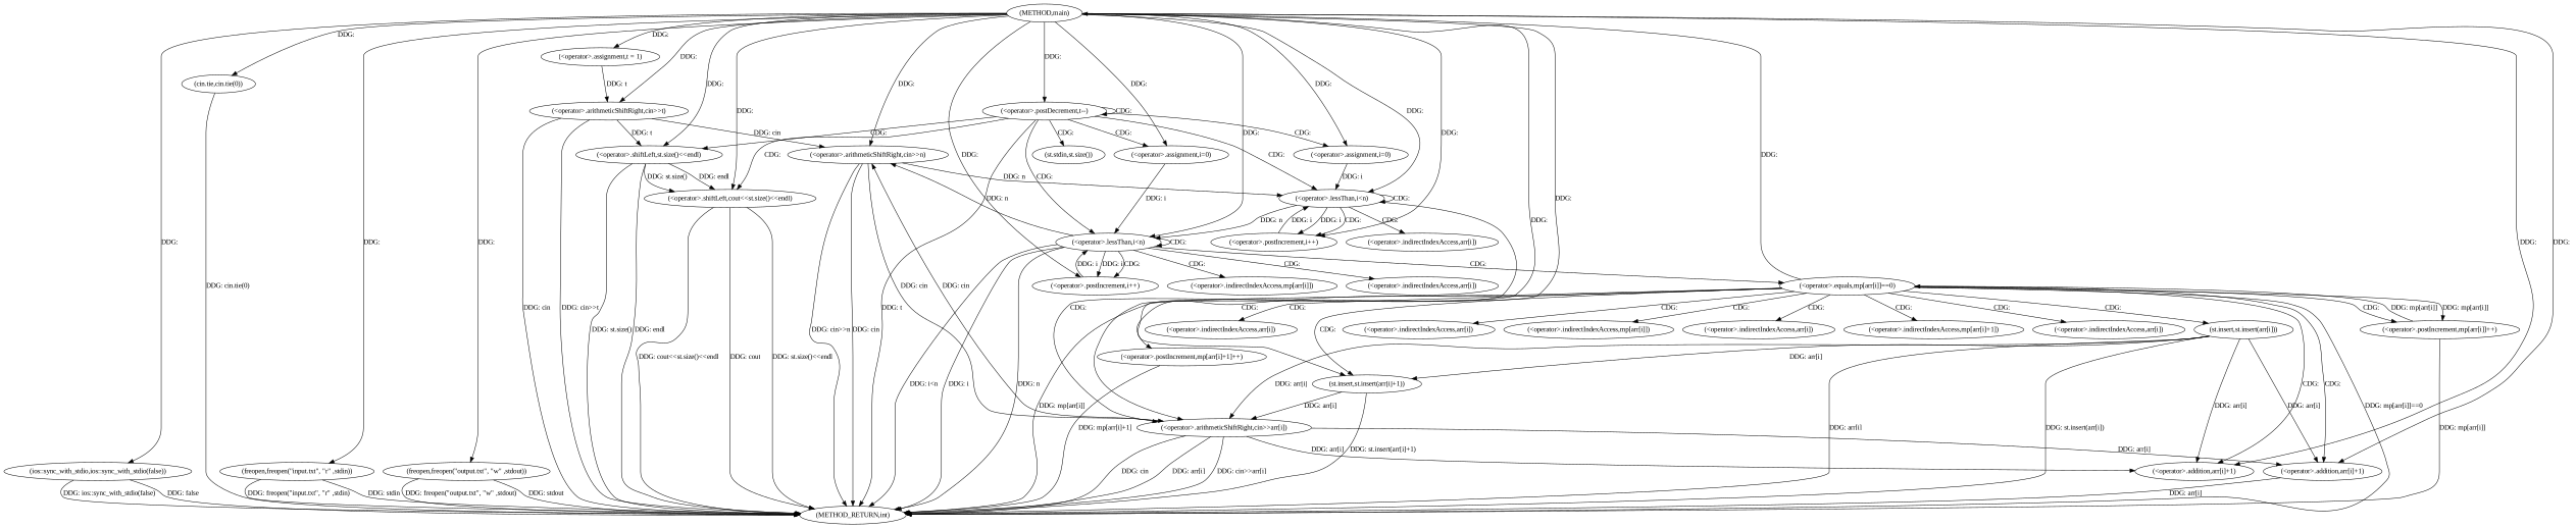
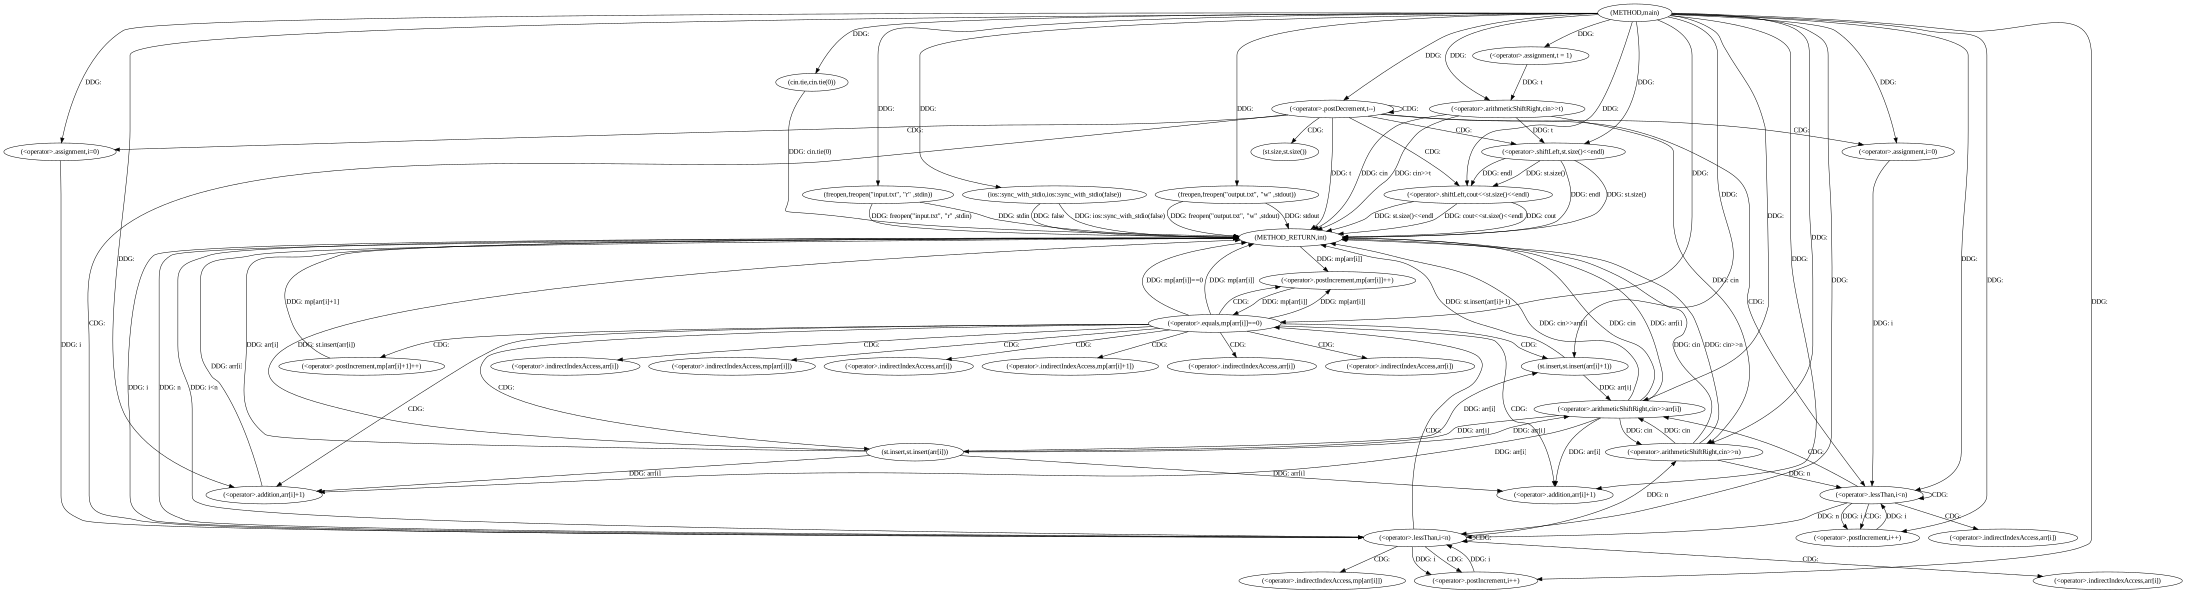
  digraph {
    fontname="Liberation Serif"
    node [fontname="Liberation Serif"]
    edge [fontname="Liberation Serif"]
    n1 [label="(METHOD,main)"]
    n2 [label="(ios::sync_with_stdio,ios::sync_with_stdio(false))"]
    n3 [label="(cin.tie,cin.tie(0))"]
    n4 [label="(freopen,freopen(\"input.txt\", \"r\" ,stdin))"]
    n5 [label="(freopen,freopen(\"output.txt\", \"w\" ,stdout))"]
    n6 [label="(<operator>.assignment,t = 1)"]
    n7 [label="(<operator>.arithmeticShiftRight,cin>>t)"]
    n8 [label="(<operator>.postDecrement,t--)"]
    n9 [label="(<operator>.arithmeticShiftRight,cin>>n)"]
    n10 [label="(<operator>.shiftLeft,cout<<st.size()<<endl)"]
    n11 [label="(<operator>.assignment,i=0)"]
    n12 [label="(<operator>.lessThan,i<n)"]
    n13 [label="(<operator>.postIncrement,i++)"]
    n14 [label="(<operator>.assignment,i=0)"]
    n15 [label="(<operator>.lessThan,i<n)"]
    n16 [label="(<operator>.postIncrement,i++)"]
    n17 [label="(<operator>.arithmeticShiftRight,cin>>arr[i])"]
    n18 [label="(<operator>.shiftLeft,st.size()<<endl)"]
    n19 [label="(<operator>.equals,mp[arr[i]]==0)"]
    n20 [label="(st.insert,st.insert(arr[i]+1))"]
    n21 [label="(<operator>.addition,arr[i]+1)"]
    n22 [label="(<operator>.addition,arr[i]+1)"]
    n23 [label="(METHOD_RETURN,int)"]
-   n24 [label="(st.stdin,st.size())"]
+   n24 [label="(st.size,st.size())"]
    n25 [label="(<operator>.indirectIndexAccess,arr[i])"]
    n26 [label="(<operator>.indirectIndexAccess,mp[arr[i]])"]
    n27 [label="(<operator>.indirectIndexAccess,arr[i])"]
    n28 [label="(st.insert,st.insert(arr[i]))"]
    n29 [label="(<operator>.postIncrement,mp[arr[i]]++)"]
    n30 [label="(<operator>.postIncrement,mp[arr[i]+1]++)"]
    n31 [label="(<operator>.indirectIndexAccess,arr[i])"]
    n32 [label="(<operator>.indirectIndexAccess,mp[arr[i]])"]
    n33 [label="(<operator>.indirectIndexAccess,arr[i])"]
    n34 [label="(<operator>.indirectIndexAccess,mp[arr[i]+1])"]
    n35 [label="(<operator>.indirectIndexAccess,arr[i])"]
    n36 [label="(<operator>.indirectIndexAccess,arr[i])"]
    n1 -> n2 [label="DDG: "]
    n1 -> n3 [label="DDG: "]
    n1 -> n4 [label="DDG: "]
    n1 -> n5 [label="DDG: "]
    n1 -> n6 [label="DDG: "]
    n1 -> n7 [label="DDG: "]
    n1 -> n8 [label="DDG: "]
    n1 -> n9 [label="DDG: "]
    n1 -> n10 [label="DDG: "]
    n1 -> n11 [label="DDG: "]
    n1 -> n12 [label="DDG: "]
    n1 -> n13 [label="DDG: "]
    n1 -> n14 [label="DDG: "]
    n1 -> n15 [label="DDG: "]
    n1 -> n16 [label="DDG: "]
    n1 -> n17 [label="DDG: "]
    n1 -> n18 [label="DDG: "]
-   n19 -> n1 [label="DDG: "]
+   n1 -> n19 [label="DDG: "]
    n1 -> n20 [label="DDG: "]
    n1 -> n21 [label="DDG: "]
    n1 -> n22 [label="DDG: "]
    n2 -> n23 [label="DDG: ios::sync_with_stdio(false)"]
    n2 -> n23 [label="DDG: false"]
    n3 -> n23 [label="DDG: cin.tie(0)"]
    n4 -> n23 [label="DDG: freopen(\"input.txt\", \"r\" ,stdin)"]
    n4 -> n23 [label="DDG: stdin"]
    n5 -> n23 [label="DDG: freopen(\"output.txt\", \"w\" ,stdout)"]
    n5 -> n23 [label="DDG: stdout"]
    n6 -> n7 [label="DDG: t"]
    n7 -> n9 [label="DDG: cin"]
    n7 -> n18 [label="DDG: t"]
    n7 -> n23 [label="DDG: cin"]
    n7 -> n23 [label="DDG: cin>>t"]
    n8 -> n8 [label="CDG: "]
    n8 -> n10 [label="CDG: "]
    n8 -> n11 [label="CDG: "]
    n8 -> n12 [label="CDG: "]
    n8 -> n14 [label="CDG: "]
    n8 -> n15 [label="CDG: "]
    n8 -> n18 [label="CDG: "]
    n8 -> n23 [label="DDG: t"]
    n8 -> n24 [label="CDG: "]
    n9 -> n12 [label="DDG: n"]
    n9 -> n17 [label="DDG: cin"]
    n9 -> n23 [label="DDG: cin"]
    n9 -> n23 [label="DDG: cin>>n"]
    n10 -> n23 [label="DDG: st.size()<<endl"]
    n10 -> n23 [label="DDG: cout<<st.size()<<endl"]
    n10 -> n23 [label="DDG: cout"]
    n11 -> n12 [label="DDG: i"]
    n12 -> n12 [label="CDG: "]
    n12 -> n13 [label="DDG: i"]
    n12 -> n13 [label="CDG: "]
    n12 -> n15 [label="DDG: n"]
    n12 -> n17 [label="CDG: "]
    n12 -> n25 [label="CDG: "]
    n13 -> n12 [label="DDG: i"]
    n14 -> n15 [label="DDG: i"]
    n15 -> n9 [label="DDG: n"]
    n15 -> n15 [label="CDG: "]
    n15 -> n16 [label="DDG: i"]
    n15 -> n16 [label="CDG: "]
    n15 -> n19 [label="CDG: "]
    n15 -> n23 [label="DDG: i"]
    n15 -> n23 [label="DDG: n"]
    n15 -> n23 [label="DDG: i<n"]
    n15 -> n26 [label="CDG: "]
    n15 -> n27 [label="CDG: "]
    n16 -> n15 [label="DDG: i"]
    n17 -> n9 [label="DDG: cin"]
    n17 -> n21 [label="DDG: arr[i]"]
    n17 -> n22 [label="DDG: arr[i]"]
    n17 -> n23 [label="DDG: cin"]
    n17 -> n23 [label="DDG: arr[i]"]
    n17 -> n23 [label="DDG: cin>>arr[i]"]
+   n17 -> n28 [label="DDG: arr[i]"]
    n18 -> n10 [label="DDG: st.size()"]
    n18 -> n10 [label="DDG: endl"]
    n18 -> n23 [label="DDG: st.size()"]
    n18 -> n23 [label="DDG: endl"]
    n19 -> n20 [label="CDG: "]
    n19 -> n21 [label="CDG: "]
    n19 -> n22 [label="CDG: "]
    n19 -> n23 [label="DDG: mp[arr[i]]"]
    n19 -> n23 [label="DDG: mp[arr[i]]==0"]
    n19 -> n28 [label="CDG: "]
    n19 -> n29 [label="DDG: mp[arr[i]]"]
    n19 -> n29 [label="CDG: "]
    n19 -> n30 [label="CDG: "]
    n19 -> n31 [label="CDG: "]
    n19 -> n32 [label="CDG: "]
    n19 -> n33 [label="CDG: "]
    n19 -> n34 [label="CDG: "]
    n19 -> n35 [label="CDG: "]
    n19 -> n36 [label="CDG: "]
    n20 -> n17 [label="DDG: arr[i]"]
    n20 -> n23 [label="DDG: st.insert(arr[i]+1)"]
    n22 -> n23 [label="DDG: arr[i]"]
    n28 -> n17 [label="DDG: arr[i]"]
    n28 -> n20 [label="DDG: arr[i]"]
    n28 -> n21 [label="DDG: arr[i]"]
    n28 -> n22 [label="DDG: arr[i]"]
    n28 -> n23 [label="DDG: arr[i]"]
    n28 -> n23 [label="DDG: st.insert(arr[i])"]
    n29 -> n19 [label="DDG: mp[arr[i]]"]
-   n29 -> n23 [label="DDG: mp[arr[i]]"]
+   n23 -> n29 [label="DDG: mp[arr[i]]"]
    n30 -> n23 [label="DDG: mp[arr[i]+1]"]
  }
